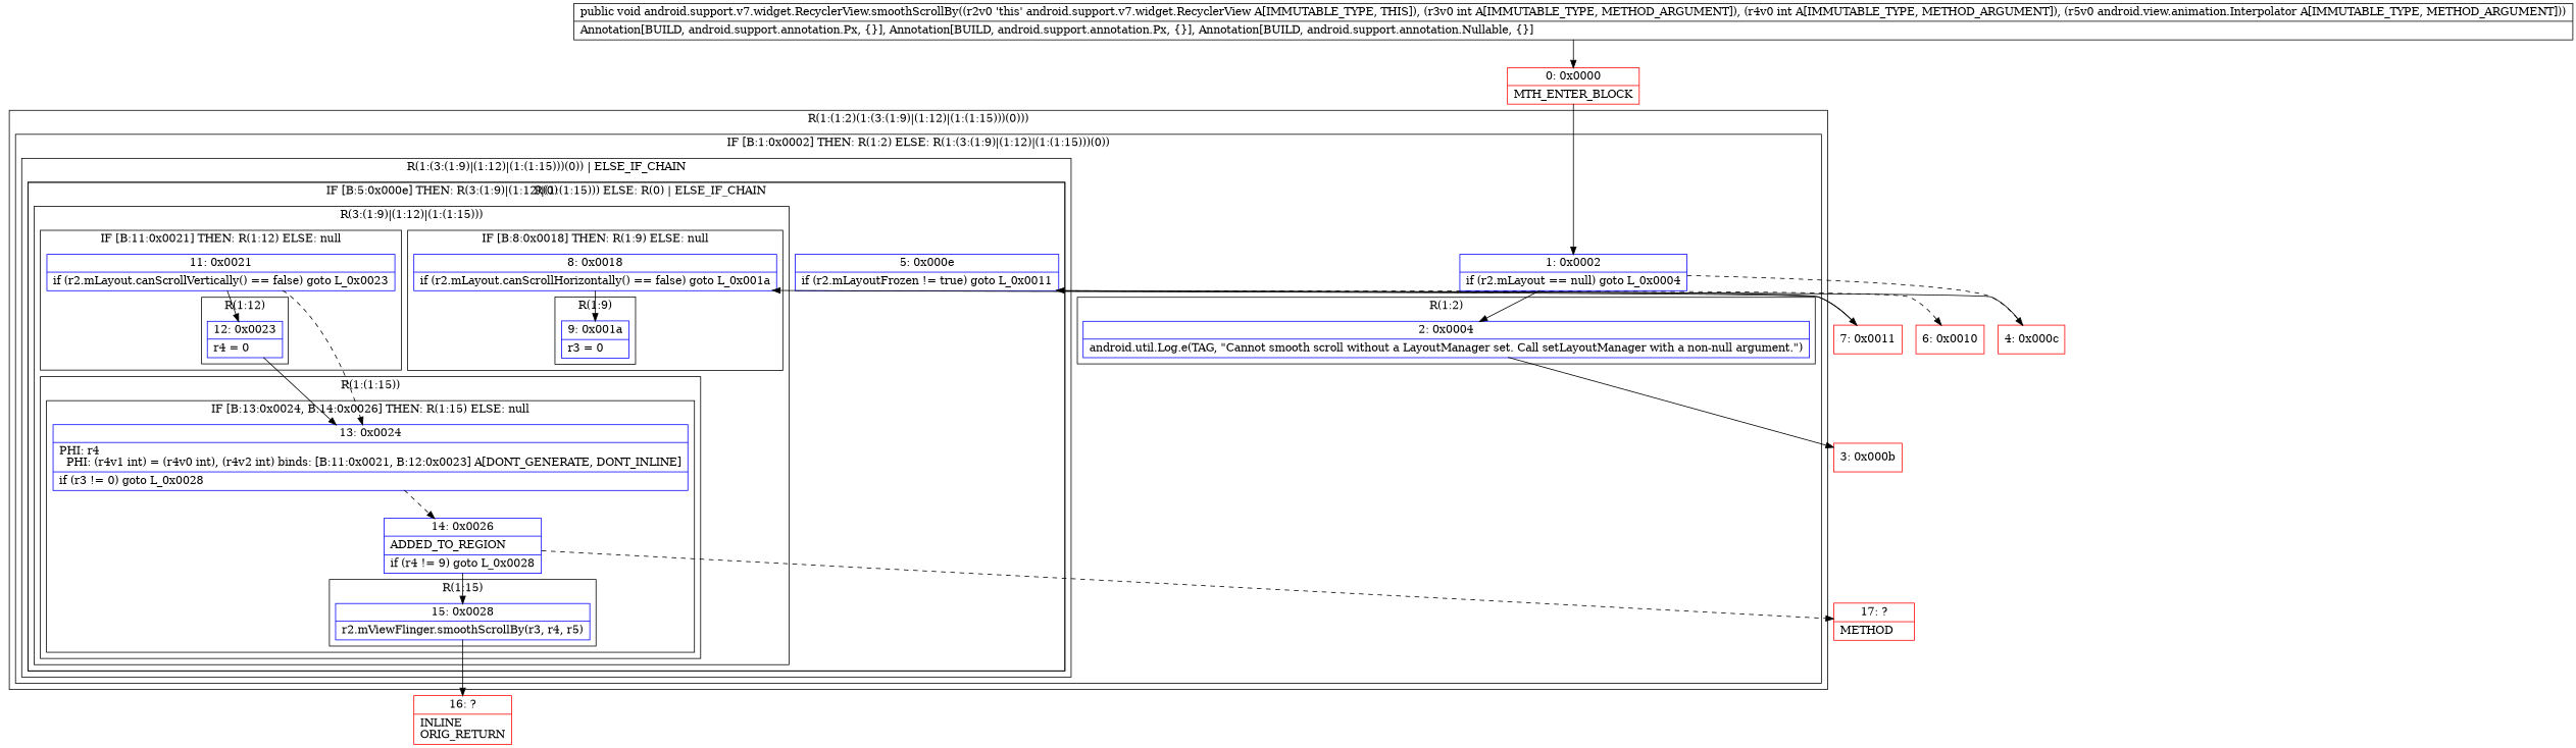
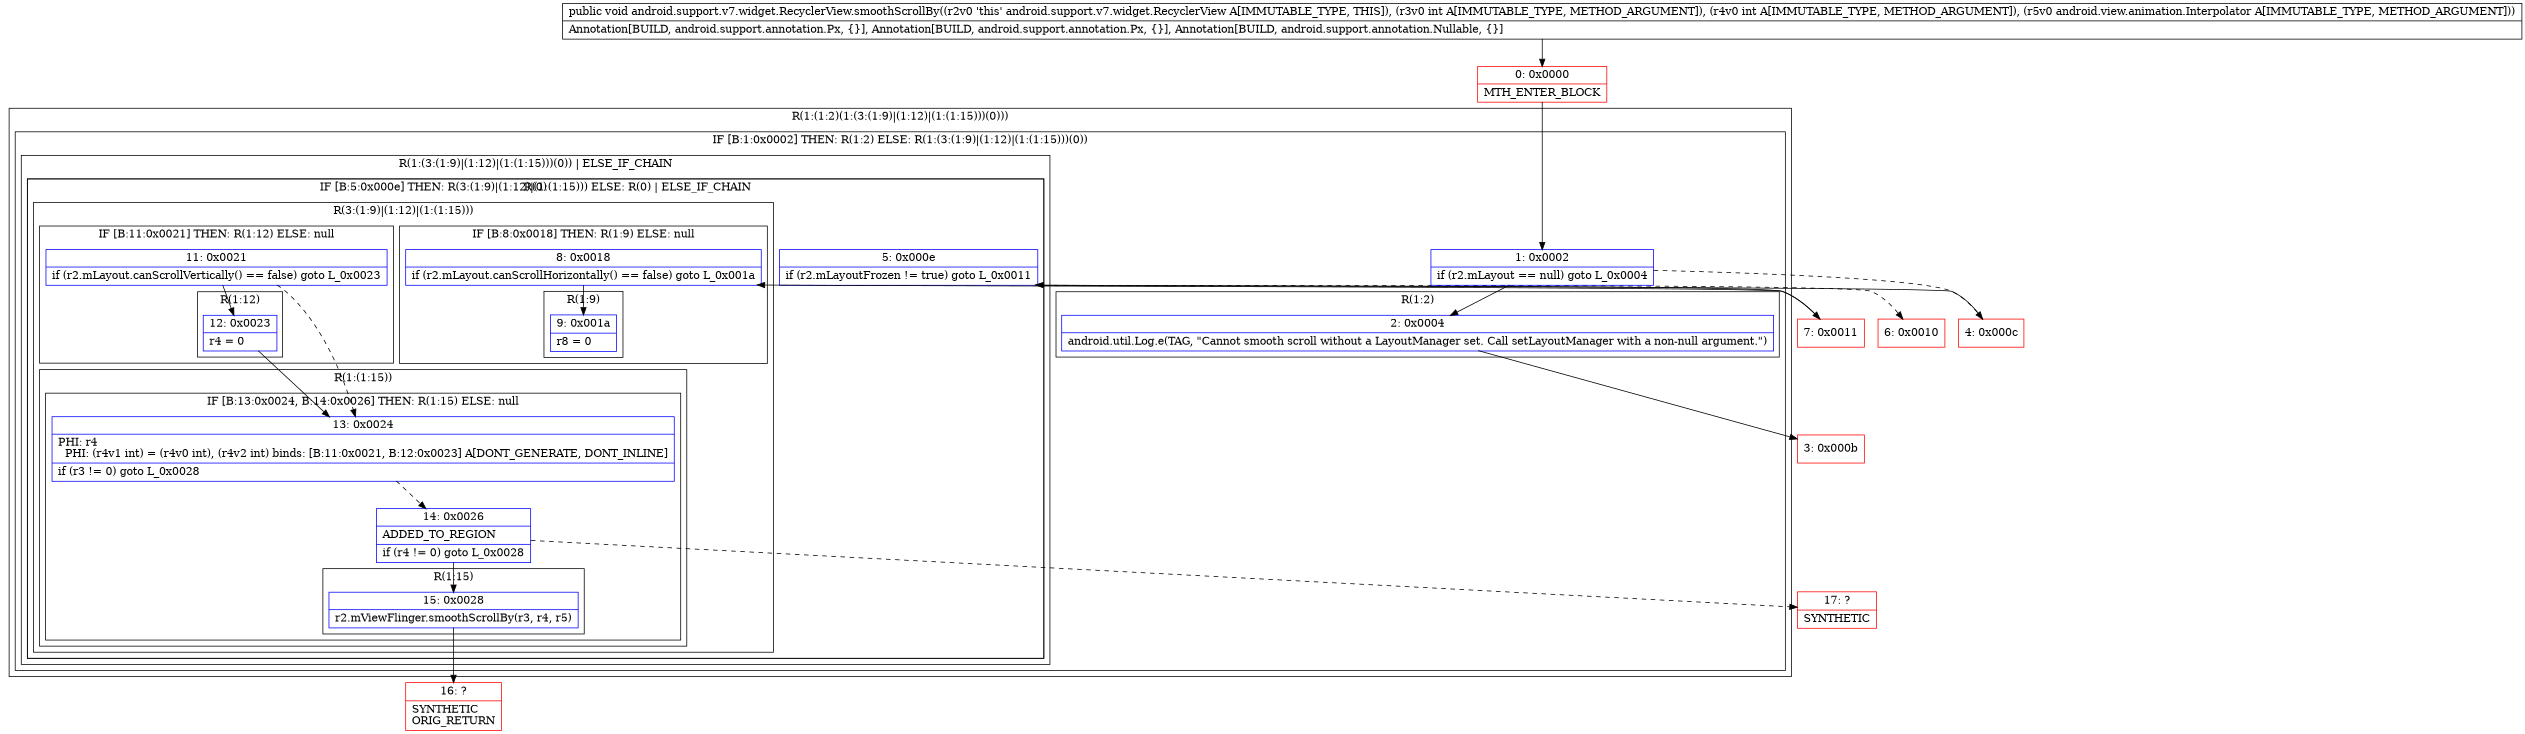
  digraph {
    node [color=blue shape=record]
    n1 [label="{2\:\ 0x0004|android.util.Log.e(TAG, \"Cannot smooth scroll without a LayoutManager set. Call setLayoutManager with a non\-null argument.\")\l}"]
-   n2 [label="{9\:\ 0x001a|r3 = 0\l}"]
+   n2 [label="{9\:\ 0x001a|r8 = 0\l}"]
    n3 [label="{8\:\ 0x0018|if (r2.mLayout.canScrollHorizontally() == false) goto L_0x001a\l}"]
    n4 [label="{12\:\ 0x0023|r4 = 0\l}"]
    n5 [label="{11\:\ 0x0021|if (r2.mLayout.canScrollVertically() == false) goto L_0x0023\l}"]
    n6 [label="{15\:\ 0x0028|r2.mViewFlinger.smoothScrollBy(r3, r4, r5)\l}"]
    n7 [label="{13\:\ 0x0024|PHI: r4 \l  PHI: (r4v1 int) = (r4v0 int), (r4v2 int) binds: [B:11:0x0021, B:12:0x0023] A[DONT_GENERATE, DONT_INLINE]\l|if (r3 != 0) goto L_0x0028\l}"]
-   n8 [label="{14\:\ 0x0026|ADDED_TO_REGION\l|if (r4 != 9) goto L_0x0028\l}"]
+   n8 [label="{14\:\ 0x0026|ADDED_TO_REGION\l|if (r4 != 0) goto L_0x0028\l}"]
    n9 [label="{5\:\ 0x000e|if (r2.mLayoutFrozen != true) goto L_0x0011\l}"]
    n10 [label="{1\:\ 0x0002|if (r2.mLayout == null) goto L_0x0004\l}"]
    n11 [color=red label="{3\:\ 0x000b}"]
-   n12 [color=red label="{16\:\ ?|INLINE\lORIG_RETURN\l}"]
-   n13 [color=red label="{17\:\ ?|METHOD\l}"]
+   n12 [color=red label="{16\:\ ?|SYNTHETIC\lORIG_RETURN\l}"]
+   n13 [color=red label="{17\:\ ?|SYNTHETIC\l}"]
    n14 [color=red label="{6\:\ 0x0010}"]
    n15 [color=red label="{7\:\ 0x0011}"]
    n16 [color=red label="{4\:\ 0x000c}"]
    n17 [color=red label="{0\:\ 0x0000|MTH_ENTER_BLOCK\l}"]
    n18 [label="{public void android.support.v7.widget.RecyclerView.smoothScrollBy((r2v0 'this' android.support.v7.widget.RecyclerView A[IMMUTABLE_TYPE, THIS]), (r3v0 int A[IMMUTABLE_TYPE, METHOD_ARGUMENT]), (r4v0 int A[IMMUTABLE_TYPE, METHOD_ARGUMENT]), (r5v0 android.view.animation.Interpolator A[IMMUTABLE_TYPE, METHOD_ARGUMENT]))  | Annotation[BUILD, android.support.annotation.Px, \{\}], Annotation[BUILD, android.support.annotation.Px, \{\}], Annotation[BUILD, android.support.annotation.Nullable, \{\}]\l}" color=""]
    subgraph cluster_1 {
      label="R(1:(1:2)(1:(3:(1:9)|(1:12)|(1:(1:15)))(0)))"
      subgraph cluster_2 {
        label="IF [B:1:0x0002] THEN: R(1:2) ELSE: R(1:(3:(1:9)|(1:12)|(1:(1:15)))(0))"
        n10
        subgraph cluster_3 {
          label="R(1:2)"
          n1
        }
        subgraph cluster_4 {
          label="R(1:(3:(1:9)|(1:12)|(1:(1:15)))(0)) | ELSE_IF_CHAIN\l"
          subgraph cluster_5 {
            label="IF [B:5:0x000e] THEN: R(3:(1:9)|(1:12)|(1:(1:15))) ELSE: R(0) | ELSE_IF_CHAIN\l"
            n9
            subgraph cluster_6 {
              label="R(3:(1:9)|(1:12)|(1:(1:15)))"
              subgraph cluster_7 {
                label="IF [B:8:0x0018] THEN: R(1:9) ELSE: null"
                n3
                subgraph cluster_8 {
                  label="R(1:9)"
                  n2
                }
              }
              subgraph cluster_9 {
                label="IF [B:11:0x0021] THEN: R(1:12) ELSE: null"
                n5
                subgraph cluster_10 {
                  label="R(1:12)"
                  n4
                }
              }
              subgraph cluster_11 {
                label="R(1:(1:15))"
                subgraph cluster_12 {
                  label="IF [B:13:0x0024, B:14:0x0026] THEN: R(1:15) ELSE: null"
                  n7
                  n8
                  subgraph cluster_13 {
                    label="R(1:15)"
                    n6
                  }
                }
              }
            }
            subgraph cluster_14 {
              label="R(0)"
            }
          }
        }
      }
    }
    n1 -> n11
    n3 -> n2
    n4 -> n7
    n5 -> n4
    n5 -> n7 [style=dashed]
    n6 -> n12
    n7 -> n8 [style=dashed]
    n8 -> n6
    n8 -> n13 [style=dashed]
    n9 -> n14 [style=dashed]
    n9 -> n15
    n10 -> n1
    n10 -> n16 [style=dashed]
    n15 -> n3
    n16 -> n9
    n17 -> n10
    n18 -> n17
  }
